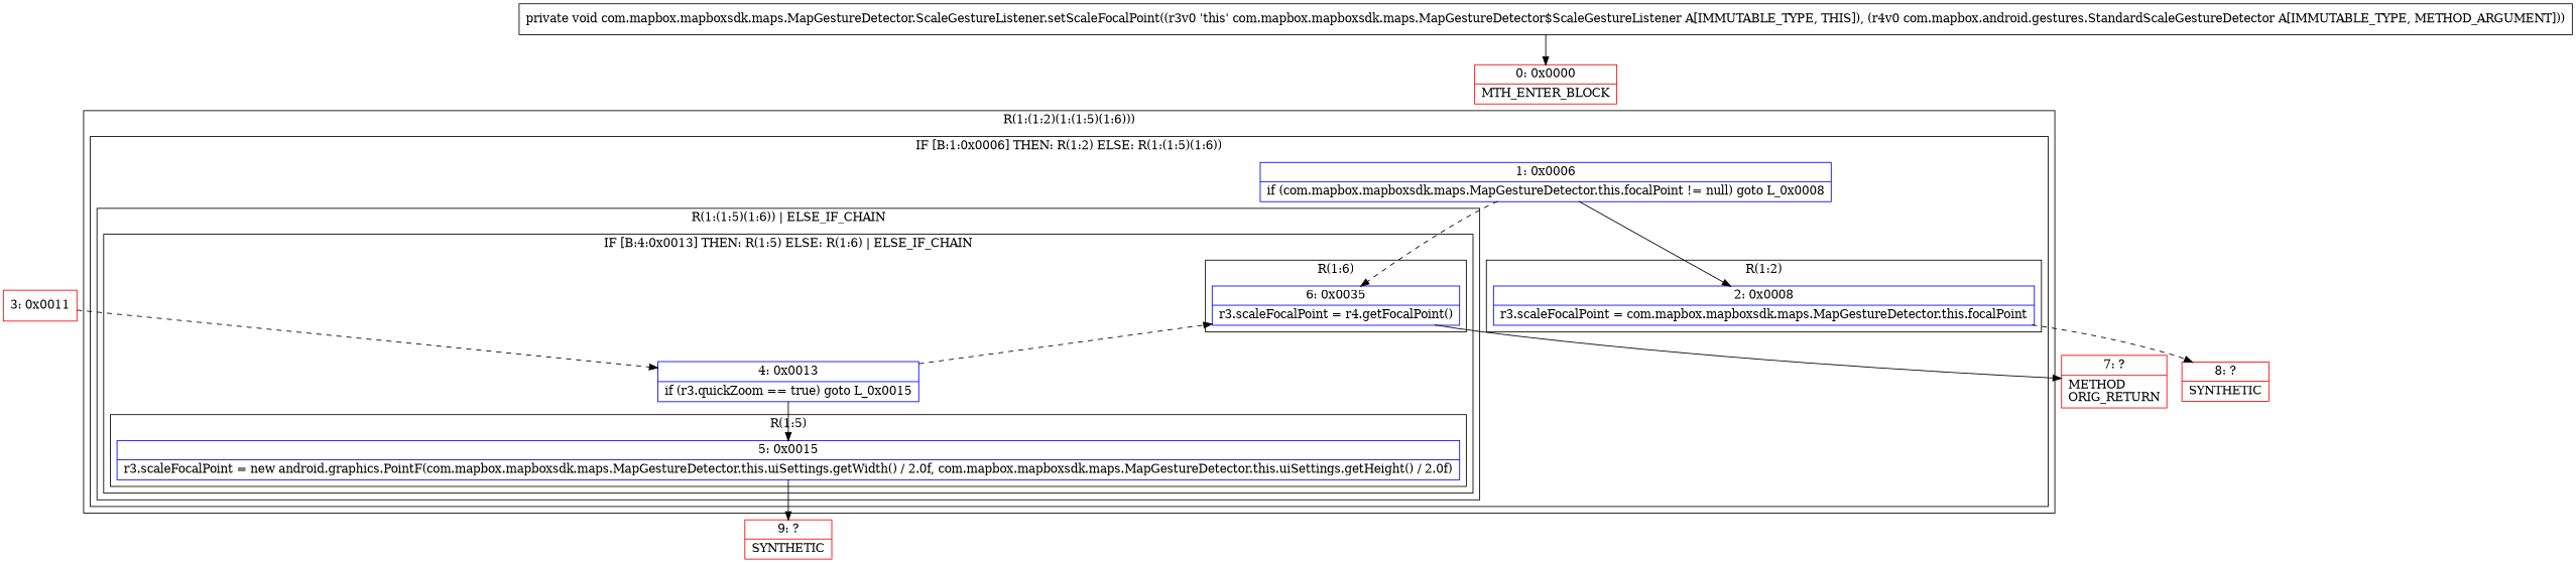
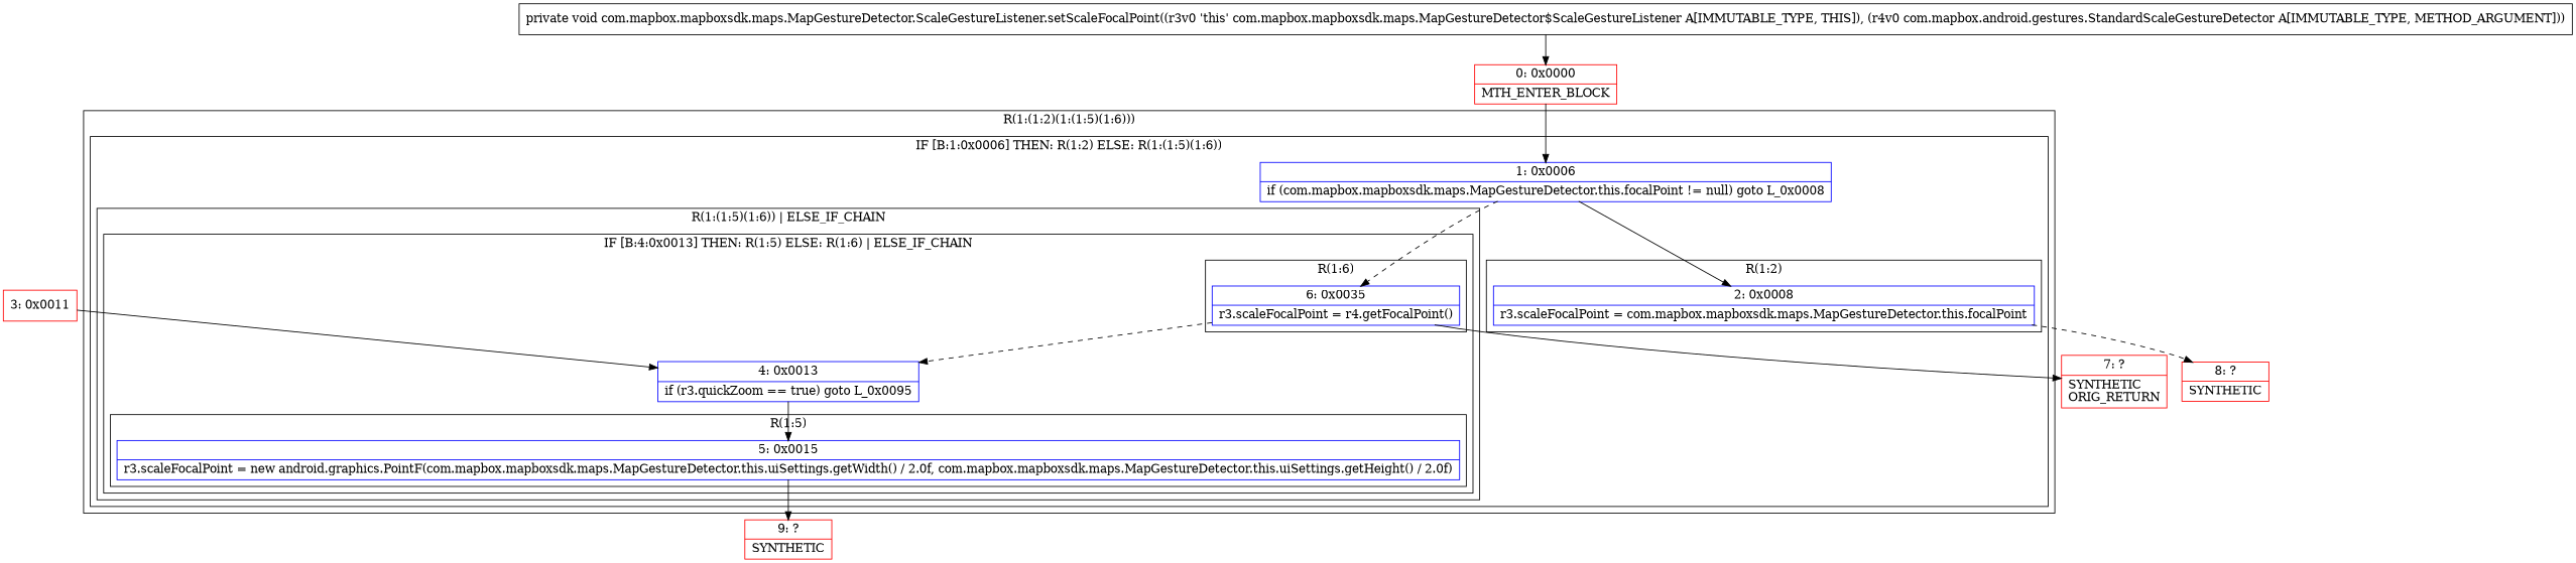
  digraph {
    node [color=blue shape=record]
    n1 [label="{2\:\ 0x0008|r3.scaleFocalPoint = com.mapbox.mapboxsdk.maps.MapGestureDetector.this.focalPoint\l}"]
    n2 [label="{5\:\ 0x0015|r3.scaleFocalPoint = new android.graphics.PointF(com.mapbox.mapboxsdk.maps.MapGestureDetector.this.uiSettings.getWidth() \/ 2.0f, com.mapbox.mapboxsdk.maps.MapGestureDetector.this.uiSettings.getHeight() \/ 2.0f)\l}"]
    n3 [label="{6\:\ 0x0035|r3.scaleFocalPoint = r4.getFocalPoint()\l}"]
-   n4 [label="{4\:\ 0x0013|if (r3.quickZoom == true) goto L_0x0015\l}"]
+   n4 [label="{4\:\ 0x0013|if (r3.quickZoom == true) goto L_0x0095\l}"]
    n5 [label="{1\:\ 0x0006|if (com.mapbox.mapboxsdk.maps.MapGestureDetector.this.focalPoint != null) goto L_0x0008\l}"]
    n6 [color=red label="{8\:\ ?|SYNTHETIC\l}"]
    n7 [color=red label="{9\:\ ?|SYNTHETIC\l}"]
-   n8 [color=red label="{7\:\ ?|METHOD\lORIG_RETURN\l}"]
+   n8 [color=red label="{7\:\ ?|SYNTHETIC\lORIG_RETURN\l}"]
    n9 [color=red label="{3\:\ 0x0011}"]
    n10 [color=red label="{0\:\ 0x0000|MTH_ENTER_BLOCK\l}"]
    n11 [label="{private void com.mapbox.mapboxsdk.maps.MapGestureDetector.ScaleGestureListener.setScaleFocalPoint((r3v0 'this' com.mapbox.mapboxsdk.maps.MapGestureDetector$ScaleGestureListener A[IMMUTABLE_TYPE, THIS]), (r4v0 com.mapbox.android.gestures.StandardScaleGestureDetector A[IMMUTABLE_TYPE, METHOD_ARGUMENT])) }" color=""]
    subgraph cluster_1 {
      label="R(1:(1:2)(1:(1:5)(1:6)))"
      subgraph cluster_2 {
        label="IF [B:1:0x0006] THEN: R(1:2) ELSE: R(1:(1:5)(1:6))"
        n5
        subgraph cluster_3 {
          label="R(1:2)"
          n1
        }
        subgraph cluster_4 {
          label="R(1:(1:5)(1:6)) | ELSE_IF_CHAIN\l"
          subgraph cluster_5 {
            label="IF [B:4:0x0013] THEN: R(1:5) ELSE: R(1:6) | ELSE_IF_CHAIN\l"
            n4
            subgraph cluster_6 {
              label="R(1:5)"
              n2
            }
            subgraph cluster_7 {
              label="R(1:6)"
              n3
            }
          }
        }
      }
    }
    n1 -> n6 [style=dashed]
    n2 -> n7
    n3 -> n8
    n4 -> n2
-   n4 -> n3 [style=dashed]
+   n3 -> n4 [style=dashed]
    n5 -> n1
    n5 -> n3 [style=dashed]
-   n9 -> n4 [style=dashed]
+   n9 -> n4
+   n10 -> n5
    n11 -> n10
  }
